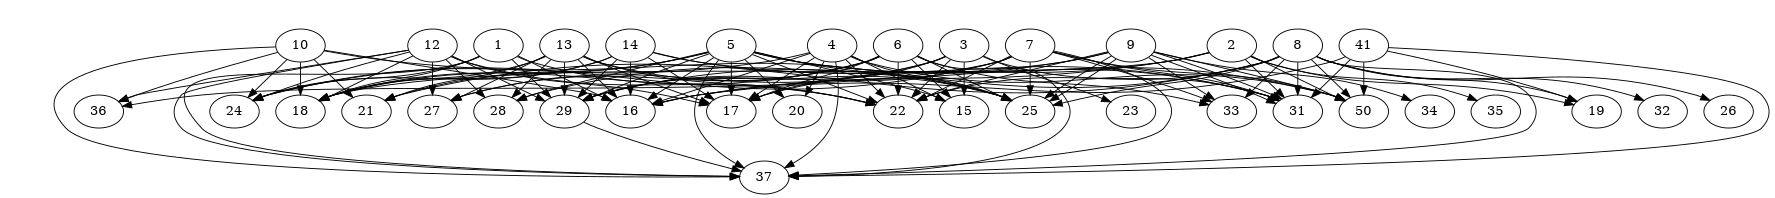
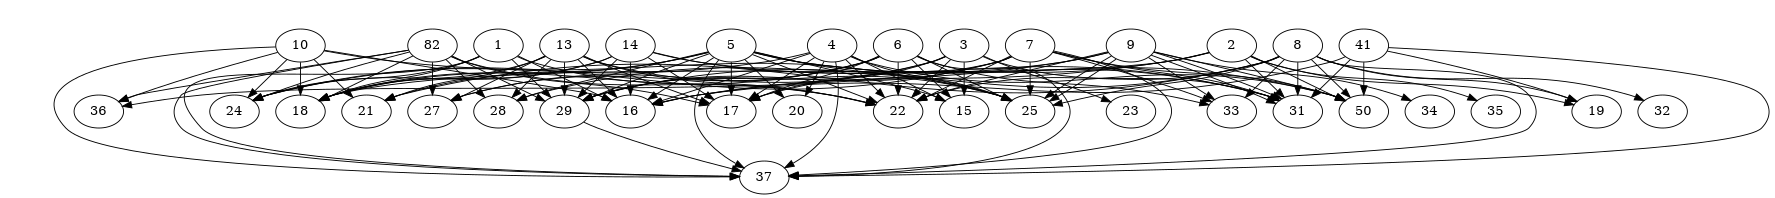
  digraph {
    node [alpha=0.13]
    1 [alpha=0.10 expect_size=1039292179536322494464]
    16 [alpha=0.18 expect_size=361837223928199168]
    18 [expect_size=100751387991274]
    22 [alpha=0.07 expect_size=18243271367619248128]
    24 [alpha=0.12 expect_size=43474865377606376]
    29 [alpha=0.14 expect_size=510108972491779080192]
    37 [expect_size=9744234703162954]
    2 [alpha=0.08 expect_size=25318356376502012]
    17 [expect_size=369145659073417344]
    19 [alpha=0.11 expect_size=12818644462285770]
    n11 [alpha=0.18 expect_size=751843150183597604864 label=50]
    31 [alpha=0.05 expect_size=2287654858739609]
    35 [alpha=0.07 expect_size=20581845125851728]
    3 [alpha=0.09 expect_size=244408220215055936]
    15 [alpha=0.05 expect_size=176101029030642560]
    23 [alpha=0.17 expect_size=5121719295400843]
    27 [alpha=0.17 expect_size=80616519045200448]
    4 [alpha=0.14 expect_size=1739506082049335]
    20 [alpha=0.12 expect_size=1517846925886579712]
    25 [alpha=0.19 expect_size=39690795845210200]
    5 [alpha=0.03 expect_size=3533284708962009088]
    21 [alpha=0.17 expect_size=567723253733328420864]
    28 [alpha=0.06 expect_size=860533754565094016]
    6 [alpha=0.06 expect_size=268476245234219008]
    33 [alpha=0.15 expect_size=3412901330752116]
    7 [alpha=0.10 expect_size=258791094042508]
    36 [alpha=0.11 expect_size=2295225888175816704000]
    8 [alpha=0.16 expect_size=2527504381574643712]
-   26 [alpha=0.03 expect_size=617731791234035328]
    32 [alpha=0.04 expect_size=76362718931582976000]
    9 [alpha=0.19 expect_size=160825488467702752]
    34 [alpha=0.08 expect_size=291121497100911360]
    10 [alpha=0.08 expect_size=18395768515622600704]
    n34 [alpha=0.14 expect_size=488929544166391936 label=41]
-   12 [alpha=0.04 expect_size=2510089421125000]
+   12 [alpha=0.04 expect_size=2510089421125000 label=82]
    13 [alpha=0.05 expect_size=1578169937166336000000]
    14 [alpha=0.06 expect_size=804095111290885]
    1 -> 16
    1 -> 18
    1 -> 22
    1 -> 24
    1 -> 29
    1 -> 37
    29 -> 37
    2 -> 16
    2 -> 18
    2 -> 17
    2 -> 19
    2 -> n11
    2 -> 31
    2 -> 35
    3 -> 22
    3 -> 29
    3 -> 17
    3 -> 31
    3 -> 15
    3 -> 23
    3 -> 27
    4 -> 16
    4 -> 22
    4 -> 24
    4 -> 37
    4 -> 17
    4 -> n11
    4 -> 15
    4 -> 20
    4 -> 25
    5 -> 16
    5 -> 18
    5 -> 22
    5 -> 29
    5 -> 37
    5 -> 17
    5 -> n11
    5 -> 31
    5 -> 15
    5 -> 20
    5 -> 25
    5 -> 21
    5 -> 28
    6 -> 18
    6 -> 22
    6 -> 29
    6 -> 37
    6 -> 17
    6 -> 15
    6 -> 27
    6 -> 25
    6 -> 33
    7 -> 22
    7 -> 24
    7 -> 29
    7 -> 37
    7 -> n11
    7 -> 31
    7 -> 25
    7 -> 33
    7 -> 36
    8 -> 22
    8 -> 29
    8 -> 37
    8 -> 19
    8 -> n11
    8 -> 31
    8 -> 25
    8 -> 21
    8 -> 33
-   8 -> 26
    8 -> 32
    9 -> 16
    9 -> 22
    9 -> n11
    9 -> 31
    9 -> 31
    9 -> 25
    9 -> 25
    9 -> 28
    9 -> 33
    9 -> 34
    10 -> 16
    10 -> 18
    10 -> 24
    10 -> 37
    10 -> 25
    10 -> 21
    10 -> 36
    n34 -> 16
    n34 -> 37
    n34 -> 19
    n34 -> n11
    n34 -> 31
    12 -> 18
    12 -> 22
    12 -> 24
    12 -> 29
    12 -> 37
    12 -> 17
    12 -> 27
    12 -> 28
    12 -> 36
    13 -> 16
    13 -> 18
    13 -> 22
    13 -> 29
    13 -> 17
    13 -> 27
    13 -> 25
    13 -> 21
    13 -> 28
    14 -> 16
    14 -> 18
    14 -> 24
    14 -> 29
    14 -> 17
    14 -> 31
    14 -> 25
  }
